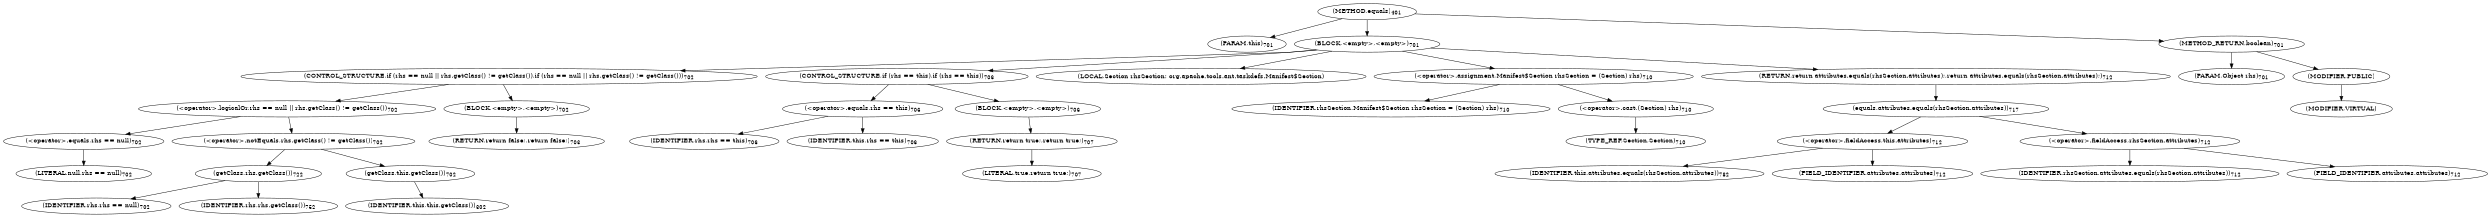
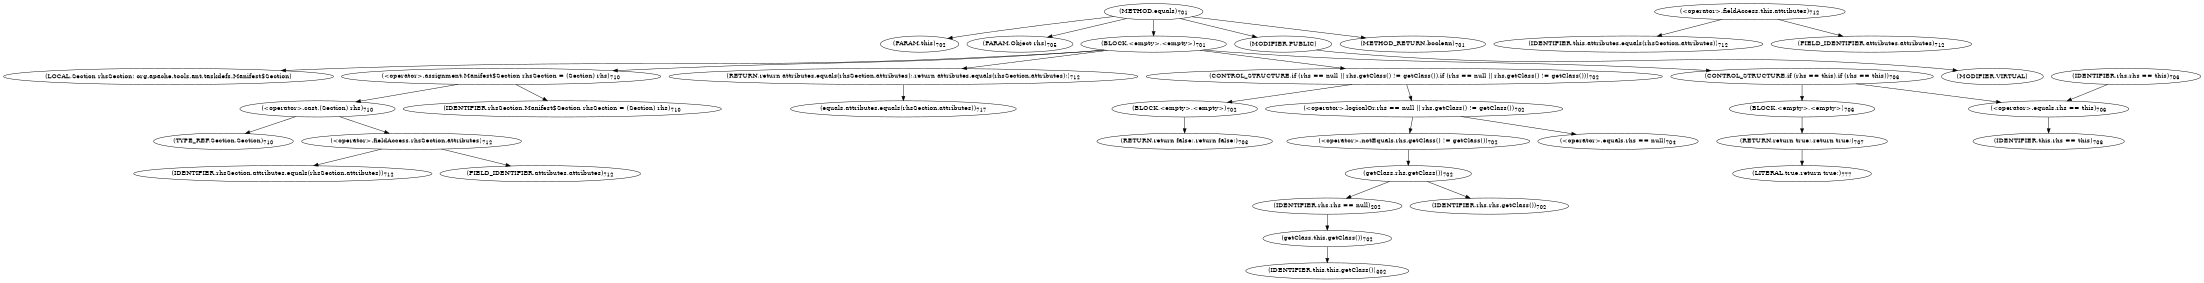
  digraph {
-   n1 [label=<(METHOD,equals)<SUB>401</SUB>>]
-   n2 [label=<(PARAM,this)<SUB>701</SUB>>]
-   n3 [label=<(PARAM,Object rhs)<SUB>701</SUB>>]
+   n1 [label=<(METHOD,equals)<SUB>701</SUB>>]
+   n2 [label=<(PARAM,this)<SUB>702</SUB>>]
+   n3 [label=<(PARAM,Object rhs)<SUB>705</SUB>>]
    n4 [label=<(BLOCK,&lt;empty&gt;,&lt;empty&gt;)<SUB>701</SUB>>]
    n5 [label=<(MODIFIER,PUBLIC)>]
    n6 [label=<(METHOD_RETURN,boolean)<SUB>701</SUB>>]
    n7 [label=<(CONTROL_STRUCTURE,if (rhs == null || rhs.getClass() != getClass()),if (rhs == null || rhs.getClass() != getClass()))<SUB>702</SUB>>]
    n8 [label=<(CONTROL_STRUCTURE,if (rhs == this),if (rhs == this))<SUB>706</SUB>>]
    n9 [label=<(LOCAL,Section rhsSection: org.apache.tools.ant.taskdefs.Manifest$Section)>]
    n10 [label=<(&lt;operator&gt;.assignment,Manifest$Section rhsSection = (Section) rhs)<SUB>710</SUB>>]
    n11 [label=<(RETURN,return attributes.equals(rhsSection.attributes);,return attributes.equals(rhsSection.attributes);)<SUB>712</SUB>>]
    n12 [label=<(MODIFIER,VIRTUAL)>]
    n13 [label=<(&lt;operator&gt;.logicalOr,rhs == null || rhs.getClass() != getClass())<SUB>702</SUB>>]
    n14 [label=<(BLOCK,&lt;empty&gt;,&lt;empty&gt;)<SUB>702</SUB>>]
    n15 [label=<(&lt;operator&gt;.equals,rhs == this)<SUB>706</SUB>>]
    n16 [label=<(BLOCK,&lt;empty&gt;,&lt;empty&gt;)<SUB>706</SUB>>]
    n17 [label=<(IDENTIFIER,rhsSection,Manifest$Section rhsSection = (Section) rhs)<SUB>710</SUB>>]
    n18 [label=<(&lt;operator&gt;.cast,(Section) rhs)<SUB>710</SUB>>]
    n19 [label=<(equals,attributes.equals(rhsSection.attributes))<SUB>717</SUB>>]
-   n20 [label=<(&lt;operator&gt;.equals,rhs == null)<SUB>702</SUB>>]
+   n20 [label=<(&lt;operator&gt;.equals,rhs == null)<SUB>704</SUB>>]
    n21 [label=<(&lt;operator&gt;.notEquals,rhs.getClass() != getClass())<SUB>702</SUB>>]
    n22 [label=<(RETURN,return false;,return false;)<SUB>703</SUB>>]
-   n23 [label=<(LITERAL,null,rhs == null)<SUB>702</SUB>>]
-   n24 [label=<(getClass,rhs.getClass())<SUB>722</SUB>>]
+   n24 [label=<(getClass,rhs.getClass())<SUB>702</SUB>>]
    n25 [label=<(getClass,this.getClass())<SUB>702</SUB>>]
-   n26 [label=<(IDENTIFIER,rhs,rhs == null)<SUB>702</SUB>>]
-   n27 [label=<(IDENTIFIER,rhs,rhs.getClass())<SUB>752</SUB>>]
+   n26 [label=<(IDENTIFIER,rhs,rhs == null)<SUB>202</SUB>>]
+   n27 [label=<(IDENTIFIER,rhs,rhs.getClass())<SUB>702</SUB>>]
    n28 [label=<(IDENTIFIER,this,this.getClass())<SUB>302</SUB>>]
    n29 [label=<(IDENTIFIER,rhs,rhs == this)<SUB>706</SUB>>]
    n30 [label=<(IDENTIFIER,this,rhs == this)<SUB>706</SUB>>]
    n31 [label=<(RETURN,return true;,return true;)<SUB>707</SUB>>]
-   n32 [label=<(LITERAL,true,return true;)<SUB>707</SUB>>]
+   n32 [label=<(LITERAL,true,return true;)<SUB>777</SUB>>]
    n33 [label=<(TYPE_REF,Section,Section)<SUB>710</SUB>>]
    n34 [label=<(&lt;operator&gt;.fieldAccess,this.attributes)<SUB>712</SUB>>]
    n35 [label=<(&lt;operator&gt;.fieldAccess,rhsSection.attributes)<SUB>712</SUB>>]
-   n36 [label=<(IDENTIFIER,this,attributes.equals(rhsSection.attributes))<SUB>782</SUB>>]
+   n36 [label=<(IDENTIFIER,this,attributes.equals(rhsSection.attributes))<SUB>712</SUB>>]
    n37 [label=<(FIELD_IDENTIFIER,attributes,attributes)<SUB>712</SUB>>]
    n38 [label=<(IDENTIFIER,rhsSection,attributes.equals(rhsSection.attributes))<SUB>712</SUB>>]
    n39 [label=<(FIELD_IDENTIFIER,attributes,attributes)<SUB>712</SUB>>]
    n1 -> n2
-   n6 -> n3
+   n1 -> n3
    n1 -> n4
-   n6 -> n5
+   n1 -> n5
    n1 -> n6
    n4 -> n7
    n4 -> n8
    n4 -> n9
    n4 -> n10
    n4 -> n11
    n5 -> n12
    n7 -> n13
    n7 -> n14
    n8 -> n15
    n8 -> n16
    n10 -> n17
    n10 -> n18
    n11 -> n19
    n13 -> n20
    n13 -> n21
    n14 -> n22
-   n15 -> n29
+   n29 -> n15
    n15 -> n30
    n16 -> n31
    n18 -> n33
-   n19 -> n34
-   n19 -> n35
-   n20 -> n23
+   n18 -> n35
    n21 -> n24
-   n21 -> n25
+   n26 -> n25
    n24 -> n26
    n24 -> n27
    n25 -> n28
    n31 -> n32
    n34 -> n36
    n34 -> n37
    n35 -> n38
    n35 -> n39
  }
